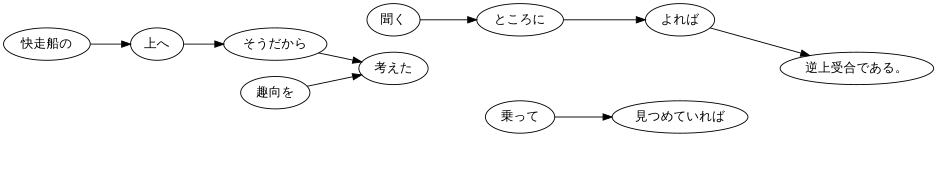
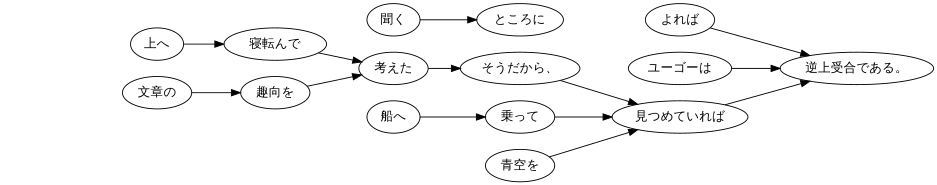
  digraph {
    fontname="DejaVu Sans"
    rankdir=LR
    node [fontname="DejaVu Sans"]
    edge [fontname="DejaVu Sans"]
    n1 [label="聞く"]
    n2 [label="ところに"]
    n3 [label="よれば"]
    n4 [label="逆上受合である。"]
-   n6 [label="快走船の"]
+   n5 [label="ユーゴーは"]
    n7 [label="上へ"]
-   n8 [label="そうだから"]
+   n8 [label="寝転んで"]
    n9 [label="考えた"]
+   n10 [label="そうだから、"]
+   n11 [label="文章の"]
    n12 [label="趣向を"]
    n13 [label="見つめていれば"]
+   n14 [label="船へ"]
    n15 [label="乗って"]
+   n16 [label="青空を"]
    n1 -> n2
-   n2 -> n3
    n3 -> n4
-   n6 -> n7
+   n5 -> n4
    n7 -> n8
    n8 -> n9
+   n9 -> n10
+   n10 -> n13
+   n11 -> n12
    n12 -> n9
+   n13 -> n4
+   n14 -> n15
    n15 -> n13
+   n16 -> n13
  }
